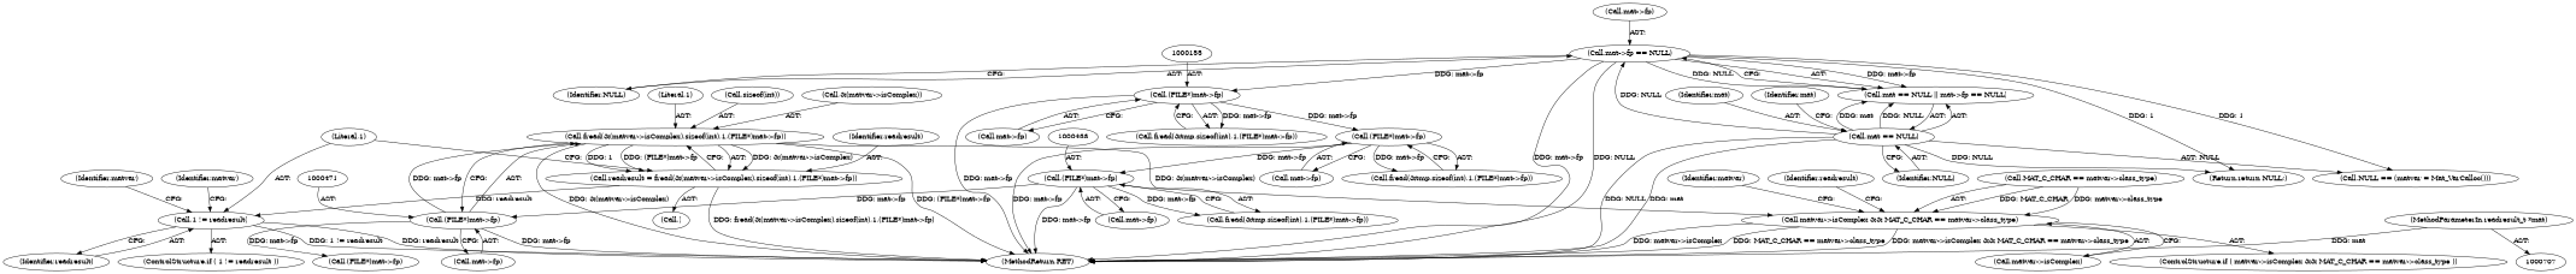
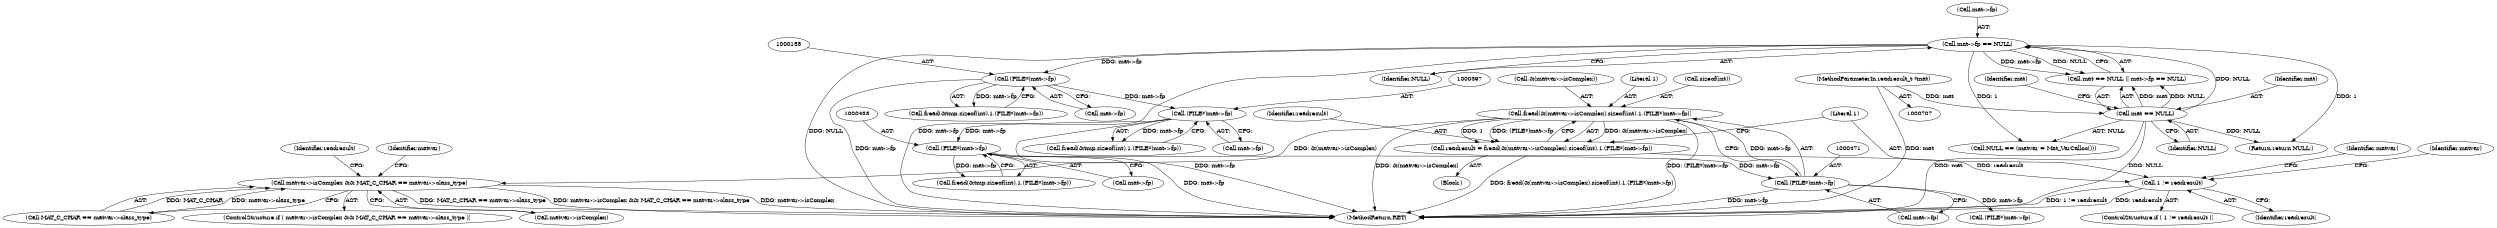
  digraph {
    n1 [label="(Call,fread(&(matvar->isComplex),sizeof(int),1,(FILE*)mat->fp))"]
    n2 [label="(Call,(FILE*)mat->fp)"]
    n3 [label="(Call,readresult = fread(&(matvar->isComplex),sizeof(int),1,(FILE*)mat->fp))"]
    n4 [label="(Call,matvar->isComplex && MAT_C_CHAR == matvar->class_type)"]
    n5 [label="(MethodReturn,RET)"]
    n6 [label="(Call,mat->fp)"]
    n7 [label="(Call,(FILE*)mat->fp)"]
    n8 [label="(Call,1 != readresult)"]
-   n9 [label="(Call,)"]
+   n9 [label="(Block,)"]
    n10 [label="(ControlStructure,if ( matvar->isComplex && MAT_C_CHAR == matvar->class_type ))"]
    n11 [label="(Call,matvar->isComplex)"]
    n12 [label="(Call,MAT_C_CHAR == matvar->class_type)"]
    n13 [label="(Call,(FILE*)mat->fp)"]
    n14 [label="(Call,mat->fp)"]
    n15 [label="(Call,fread(&tmp,sizeof(int),1,(FILE*)mat->fp))"]
    n16 [label="(Call,(FILE*)mat->fp)"]
    n17 [label="(Call,fread(&tmp,sizeof(int),1,(FILE*)mat->fp))"]
    n18 [label="(Call,mat->fp)"]
    n19 [label="(Call,(FILE*)mat->fp)"]
    n20 [label="(Call,mat->fp)"]
    n21 [label="(Call,fread(&tmp,sizeof(int),1,(FILE*)mat->fp))"]
    n22 [label="(Call,mat->fp == NULL)"]
    n23 [label="(Identifier,NULL)"]
    n24 [label="(Call,mat == NULL || mat->fp == NULL)"]
    n25 [label="(Call,NULL == (matvar = Mat_VarCalloc()))"]
    n26 [label="(Return,return NULL;)"]
    n27 [label="(Call,mat == NULL)"]
    n28 [label="(Identifier,NULL)"]
    n29 [label="(MethodParameterIn,readresult_t *mat)"]
    n30 [label=1000707]
    n31 [label="(Identifier,readresult)"]
    n32 [label="(ControlStructure,if ( 1 != readresult ))"]
    n33 [label="(Identifier,readresult)"]
    n34 [label="(Literal,1)"]
    n35 [label="(Literal,1)"]
    n36 [label="(Call,sizeof(int))"]
    n37 [label="(Identifier,matvar)"]
    n38 [label="(Identifier,readresult)"]
    n39 [label="(Identifier,matvar)"]
    n40 [label="(Call,mat->fp)"]
    n41 [label="(Identifier,mat)"]
    n42 [label="(Identifier,mat)"]
    n43 [label="(Identifier,matvar)"]
    n44 [label="(Call,&(matvar->isComplex))"]
    1000471
    1000433
+   1000397
    n48 [label=1000155]
    n1 -> n2 [label="CFG: "]
    n1 -> n3 [label="AST: "]
    n1 -> n3 [label="DDG: &(matvar->isComplex)"]
    n1 -> n3 [label="DDG: 1"]
    n1 -> n3 [label="DDG: (FILE*)mat->fp"]
    n1 -> n4 [label="DDG: &(matvar->isComplex)"]
    n1 -> n5 [label="DDG: &(matvar->isComplex)"]
    n1 -> n5 [label="DDG: (FILE*)mat->fp"]
    n2 -> n1 [label="AST: "]
    n2 -> n1 [label="DDG: mat->fp"]
    n2 -> n5 [label="DDG: mat->fp"]
    n2 -> n6 [label="CFG: "]
    n2 -> n7 [label="DDG: mat->fp"]
    n3 -> n1 [label="CFG: "]
    n3 -> n5 [label="DDG: fread(&(matvar->isComplex),sizeof(int),1,(FILE*)mat->fp)"]
    n3 -> n8 [label="DDG: readresult"]
    n3 -> n9 [label="AST: "]
    n4 -> n5 [label="DDG: matvar->isComplex"]
    n4 -> n5 [label="DDG: MAT_C_CHAR == matvar->class_type"]
    n4 -> n5 [label="DDG: matvar->isComplex && MAT_C_CHAR == matvar->class_type"]
    n4 -> n10 [label="AST: "]
    n4 -> n11 [label="CFG: "]
+   n4 -> n12 [label="CFG: "]
    n6 -> n2 [label="AST: "]
    n8 -> n5 [label="DDG: 1 != readresult"]
    n8 -> n5 [label="DDG: readresult"]
    n8 -> n31 [label="CFG: "]
    n8 -> n32 [label="AST: "]
    n11 -> n4 [label="AST: "]
    n12 -> n4 [label="AST: "]
    n12 -> n4 [label="DDG: MAT_C_CHAR"]
    n12 -> n4 [label="DDG: matvar->class_type"]
    n13 -> n2 [label="DDG: mat->fp"]
    n13 -> n5 [label="DDG: mat->fp"]
    n13 -> n14 [label="CFG: "]
    n13 -> n15 [label="AST: "]
    n13 -> n15 [label="DDG: mat->fp"]
    n14 -> n13 [label="AST: "]
    n15 -> n13 [label="CFG: "]
    n16 -> n5 [label="DDG: mat->fp"]
    n16 -> n13 [label="DDG: mat->fp"]
    n16 -> n17 [label="AST: "]
    n16 -> n17 [label="DDG: mat->fp"]
    n16 -> n18 [label="CFG: "]
    n17 -> n16 [label="CFG: "]
    n18 -> n16 [label="AST: "]
    n19 -> n5 [label="DDG: mat->fp"]
    n19 -> n16 [label="DDG: mat->fp"]
    n19 -> n20 [label="CFG: "]
    n19 -> n21 [label="AST: "]
    n19 -> n21 [label="DDG: mat->fp"]
    n20 -> n19 [label="AST: "]
    n21 -> n19 [label="CFG: "]
    n22 -> n5 [label="DDG: mat->fp"]
    n22 -> n5 [label="DDG: NULL"]
    n22 -> n19 [label="DDG: mat->fp"]
    n22 -> n23 [label="CFG: "]
    n22 -> n24 [label="AST: "]
    n22 -> n24 [label="DDG: mat->fp"]
    n22 -> n24 [label="DDG: NULL"]
    n22 -> n25 [label="DDG: 1"]
    n22 -> n26 [label="DDG: 1"]
    n23 -> n22 [label="AST: "]
    n24 -> n22 [label="CFG: "]
    n24 -> n27 [label="AST: "]
    n27 -> n5 [label="DDG: NULL"]
    n27 -> n5 [label="DDG: mat"]
    n27 -> n22 [label="DDG: NULL"]
    n27 -> n24 [label="AST: "]
    n27 -> n24 [label="DDG: mat"]
    n27 -> n24 [label="DDG: NULL"]
    n27 -> n25 [label="AST: NULL"]
    n27 -> n26 [label="DDG: NULL"]
    n27 -> n28 [label="CFG: "]
    n28 -> n27 [label="AST: "]
    n29 -> n5 [label="DDG: mat"]
+   n29 -> n27 [label="DDG: mat"]
    n29 -> n30 [label="AST: "]
    n31 -> n8 [label="AST: "]
    n33 -> n3 [label="AST: "]
    n34 -> n3 [label="CFG: "]
    n34 -> n8 [label="AST: "]
    n35 -> n1 [label="AST: "]
    n36 -> n1 [label="AST: "]
    n37 -> n4 [label="CFG: "]
    n38 -> n4 [label="CFG: "]
    n39 -> n8 [label="CFG: "]
    n40 -> n22 [label="AST: "]
    n41 -> n27 [label="AST: "]
    n42 -> n27 [label="CFG: "]
    n43 -> n8 [label="CFG: "]
    n44 -> n1 [label="AST: "]
    1000471 -> n2 [label="AST: "]
    1000433 -> n13 [label="AST: "]
+   1000397 -> n16 [label="AST: "]
    n48 -> n19 [label="AST: "]
  }
